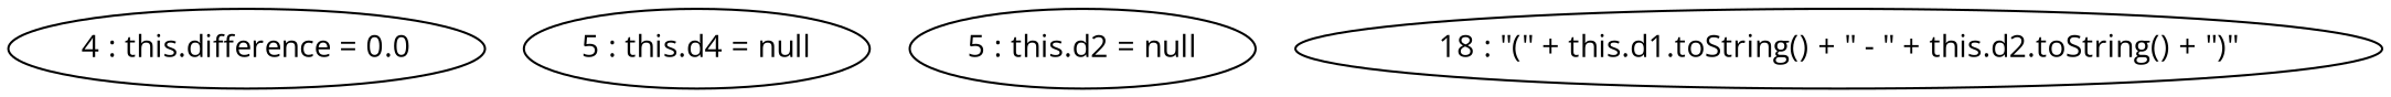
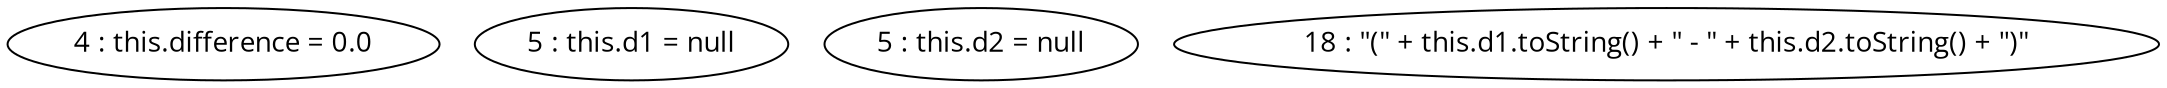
  digraph {
    fontname="Open Sans"
    node [fontname="Open Sans"]
    "4 : this.difference = 0.0"
-   "5 : this.d1 = null" [label="5 : this.d4 = null"]
+   "5 : this.d1 = null"
    "5 : this.d2 = null"
    "18 : \"(\" + this.d1.toString() + \" - \" + this.d2.toString() + \")\""
  }
